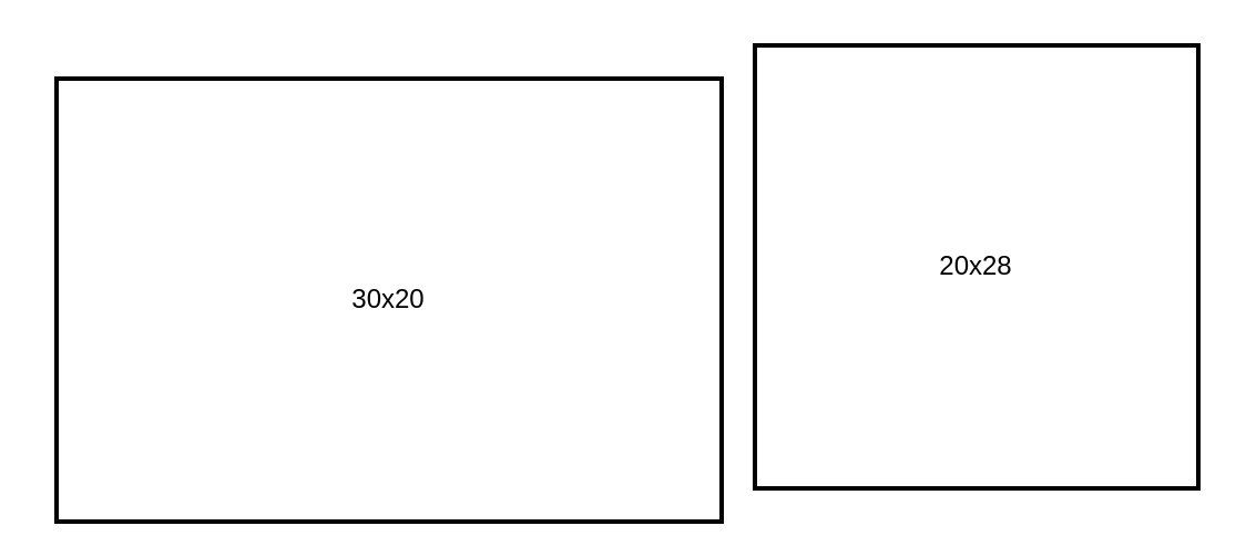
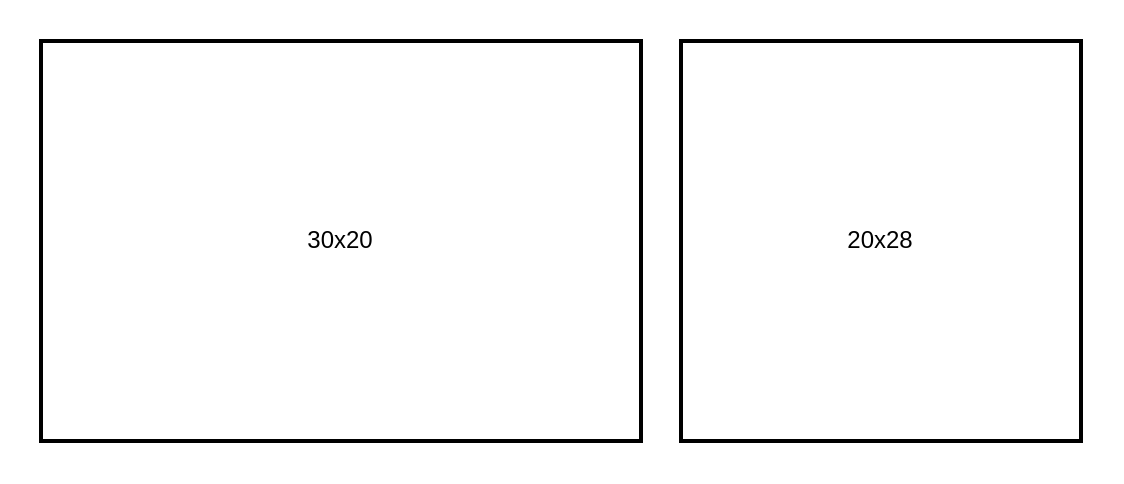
  <mxCell id="0" />
  <mxCell id="1" parent="0" />
- <mxCell id="2" value="30x20" style="rounded=0;whiteSpace=wrap;html=1;strokeWidth=2;" vertex="1" parent="1"><mxGeometry x="25" y="35" width="300" height="200" as="geometry" /></mxCell>
+ <mxCell id="2" value="30x20" style="rounded=0;whiteSpace=wrap;html=1;strokeWidth=2;" vertex="1" parent="1"><mxGeometry x="20" y="20" width="300" height="200" as="geometry" /></mxCell>
  <mxCell id="3" value="20x28" style="rounded=0;whiteSpace=wrap;html=1;strokeWidth=2;" vertex="1" parent="1"><mxGeometry x="340" y="20" width="200" height="200" as="geometry" /></mxCell>
